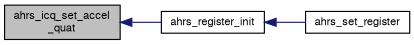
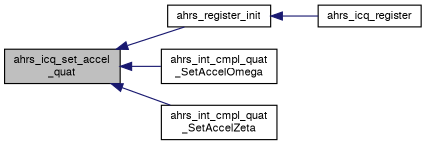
  digraph {
    rankdir=LR
    node [color=black fillcolor=white fontname=FreeSans fontsize=10 shape=record style=filled]
    edge [color=midnightblue dir=back fontname=FreeSans fontsize=10 labelfontname=FreeSans labelfontsize=10 style=solid]
    n1 [fillcolor=grey75 fontcolor=black height=0.2 label="ahrs_icq_set_accel\l_quat" width=0.4]
    n2 [height=0.2 label=ahrs_register_init width=0.4]
-   n5 [height=0.2 label=ahrs_set_register width=0.4]
+   n3 [height=0.2 label="ahrs_int_cmpl_quat\l_SetAccelOmega" width=0.4]
+   n4 [height=0.2 label="ahrs_int_cmpl_quat\l_SetAccelZeta" width=0.4]
+   n5 [height=0.2 label=ahrs_icq_register width=0.4]
    n1 -> n2
+   n1 -> n3
+   n1 -> n4
    n2 -> n5
  }
